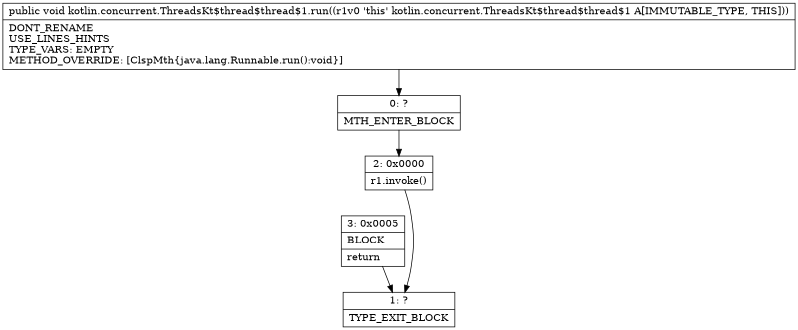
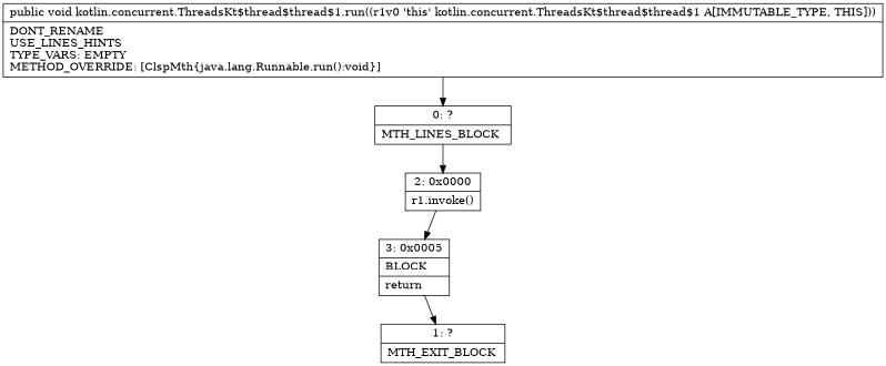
  digraph {
    node [shape=record]
-   n1 [label="{0\:\ ?|MTH_ENTER_BLOCK\l}"]
+   n1 [label="{0\:\ ?|MTH_LINES_BLOCK\l}"]
    n2 [label="{2\:\ 0x0000|r1.invoke()\l}"]
    n3 [label="{3\:\ 0x0005|BLOCK\l|return\l}"]
-   n4 [label="{1\:\ ?|TYPE_EXIT_BLOCK\l}"]
+   n4 [label="{1\:\ ?|MTH_EXIT_BLOCK\l}"]
    n5 [label="{public void kotlin.concurrent.ThreadsKt$thread$thread$1.run((r1v0 'this' kotlin.concurrent.ThreadsKt$thread$thread$1 A[IMMUTABLE_TYPE, THIS]))  | DONT_RENAME\lUSE_LINES_HINTS\lTYPE_VARS: EMPTY\lMETHOD_OVERRIDE: [ClspMth\{java.lang.Runnable.run():void\}]\l}"]
    n1 -> n2
-   n2 -> n4
+   n2 -> n3
    n3 -> n4
    n5 -> n1
  }
